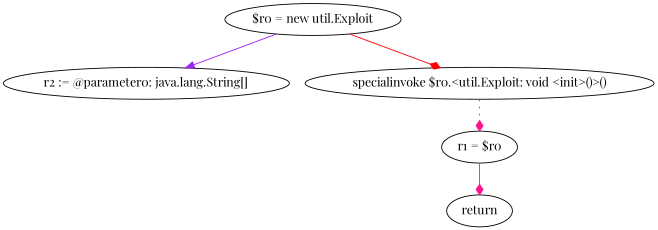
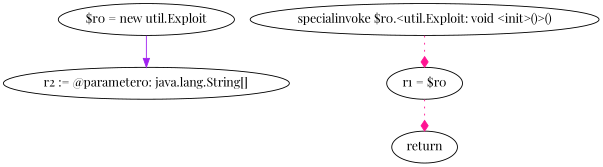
  digraph {
    fontname="Playfair Display"
    node [fontname="Playfair Display"]
    edge [arrowhead=diamond color=deeppink fontname="Playfair Display" style=solid]
    "$r0 = new util.Exploit"
    "r2 := @parameter0: java.lang.String[]"
    "specialinvoke $r0.<util.Exploit: void <init>()>()"
    "r1 = $r0"
    return
    "$r0 = new util.Exploit" -> "r2 := @parameter0: java.lang.String[]" [arrowhead=normal color=purple]
-   "$r0 = new util.Exploit" -> "specialinvoke $r0.<util.Exploit: void <init>()>()" [color=red]
    "specialinvoke $r0.<util.Exploit: void <init>()>()" -> "r1 = $r0" [style=dotted]
-   "r1 = $r0" -> return
+   "r1 = $r0" -> return [style=dotted]
  }
